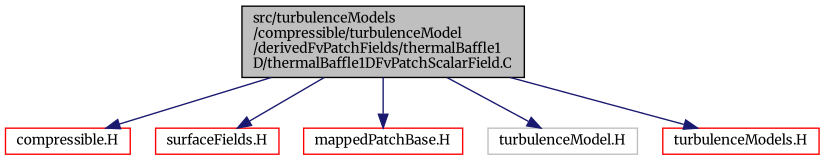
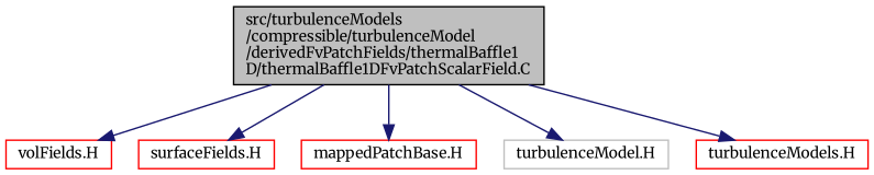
  digraph {
    fontname=Merriweather
    node [color=red fontname=Merriweather fontsize=10 shape=record]
    edge [color=midnightblue fontname=Merriweather fontsize=10 labelfontname=FreeSans labelfontsize=10 style=solid]
    n1 [color=black fillcolor=grey75 fontcolor=black height=0.2 label="src/turbulenceModels\l/compressible/turbulenceModel\l/derivedFvPatchFields/thermalBaffle1\lD/thermalBaffle1DFvPatchScalarField.C" style=filled width=0.4]
-   n2 [height=0.2 label="compressible.H" width=0.4]
+   n2 [height=0.2 label="volFields.H" width=0.4]
    n3 [height=0.2 label="surfaceFields.H" width=0.4]
    n4 [height=0.2 label="mappedPatchBase.H" width=0.4]
    n5 [color=grey75 height=0.2 label="turbulenceModel.H" width=0.4]
    n6 [height=0.2 label="turbulenceModels.H" width=0.4]
    n1 -> n2
    n1 -> n3
    n1 -> n4
    n1 -> n5
    n1 -> n6
  }
